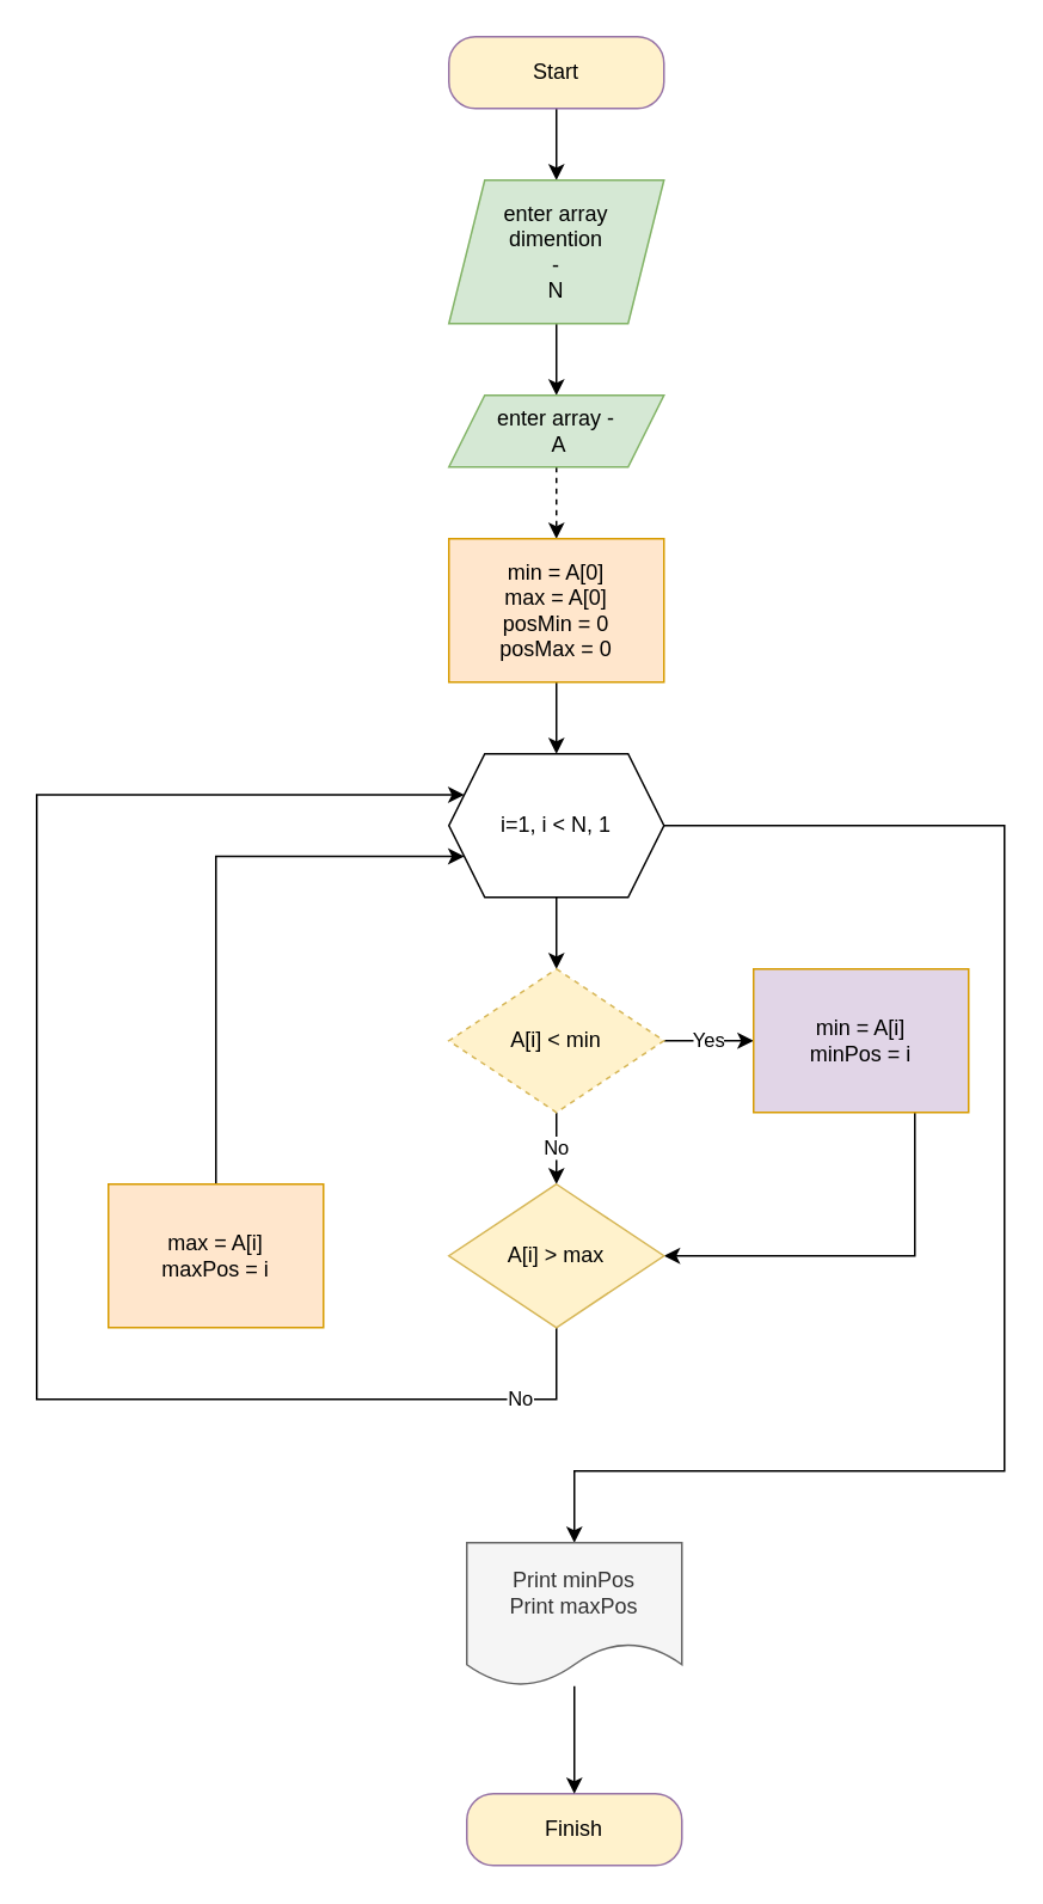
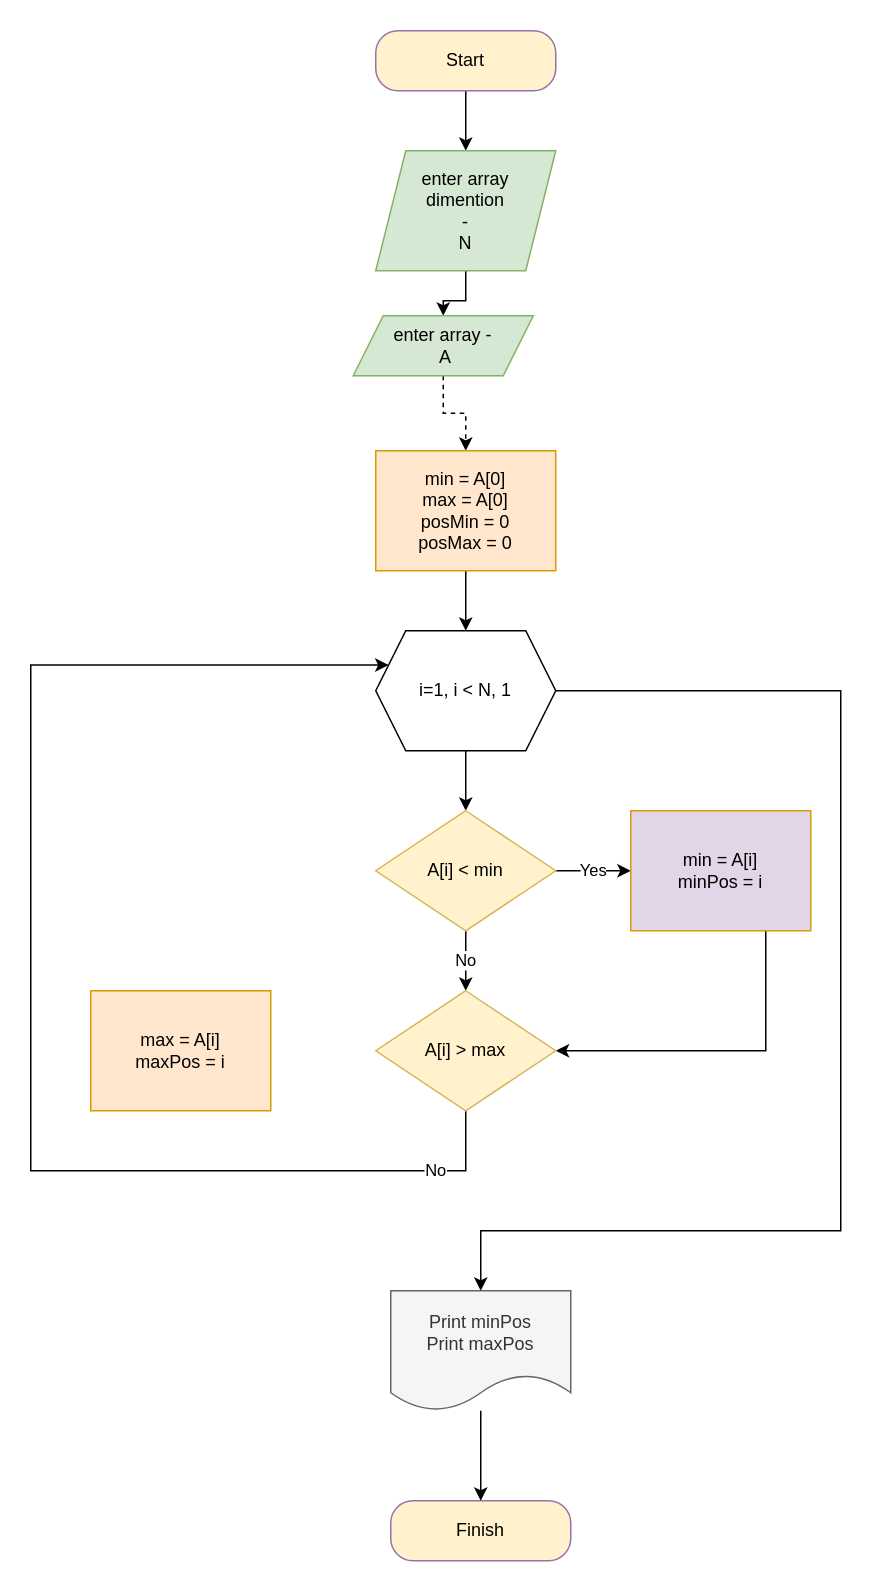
  <mxCell id="0" />
  <mxCell id="1" parent="0" />
  <mxCell id="2" style="edgeStyle=orthogonalEdgeStyle;rounded=0;orthogonalLoop=1;jettySize=auto;html=1;entryX=0.5;entryY=0;entryDx=0;entryDy=0;" edge="1" parent="1" source="3" target="6"><mxGeometry relative="1" as="geometry" /></mxCell>
  <mxCell id="3" value="Start" style="rounded=1;whiteSpace=wrap;html=1;arcSize=37;fillColor=#fff2cc;strokeColor=#9673a6;" vertex="1" parent="1"><mxGeometry x="250" y="20" width="120" height="40" as="geometry" /></mxCell>
  <mxCell id="4" value="Finish" style="rounded=1;whiteSpace=wrap;html=1;arcSize=37;fillColor=#fff2cc;strokeColor=#9673a6;" vertex="1" parent="1"><mxGeometry x="260" y="1000" width="120" height="40" as="geometry" /></mxCell>
  <mxCell id="5" style="edgeStyle=orthogonalEdgeStyle;rounded=0;orthogonalLoop=1;jettySize=auto;html=1;entryX=0.5;entryY=0;entryDx=0;entryDy=0;" edge="1" parent="1" source="6" target="8"><mxGeometry relative="1" as="geometry" /></mxCell>
  <mxCell id="6" value="enter array &lt;br&gt;dimention &lt;br&gt;- &lt;br&gt;N" style="shape=parallelogram;perimeter=parallelogramPerimeter;whiteSpace=wrap;html=1;fixedSize=1;fillColor=#d5e8d4;strokeColor=#82b366;" vertex="1" parent="1"><mxGeometry x="250" y="100" width="120" height="80" as="geometry" /></mxCell>
  <mxCell id="7" value="" style="edgeStyle=orthogonalEdgeStyle;rounded=0;orthogonalLoop=1;jettySize=auto;html=1;dashed=1;" edge="1" parent="1" source="8" target="13"><mxGeometry relative="1" as="geometry" /></mxCell>
- <mxCell id="8" value="enter array -&lt;br&gt;&amp;nbsp;A" style="shape=parallelogram;perimeter=parallelogramPerimeter;whiteSpace=wrap;html=1;fixedSize=1;fillColor=#d5e8d4;strokeColor=#82b366;" vertex="1" parent="1"><mxGeometry x="250" y="220" width="120" height="40" as="geometry" /></mxCell>
+ <mxCell id="8" value="enter array -&lt;br&gt;&amp;nbsp;A" style="shape=parallelogram;perimeter=parallelogramPerimeter;whiteSpace=wrap;html=1;fixedSize=1;fillColor=#d5e8d4;strokeColor=#82b366;" vertex="1" parent="1"><mxGeometry x="235" y="210" width="120" height="40" as="geometry" /></mxCell>
  <mxCell id="9" value="" style="edgeStyle=orthogonalEdgeStyle;rounded=0;orthogonalLoop=1;jettySize=auto;html=1;" edge="1" parent="1" source="11" target="16"><mxGeometry relative="1" as="geometry" /></mxCell>
  <mxCell id="10" style="edgeStyle=orthogonalEdgeStyle;rounded=0;orthogonalLoop=1;jettySize=auto;html=1;entryX=0.5;entryY=0;entryDx=0;entryDy=0;" edge="1" parent="1" source="11" target="24"><mxGeometry relative="1" as="geometry"><mxPoint x="570" y="800" as="targetPoint" /><Array as="points"><mxPoint x="560" y="460" /><mxPoint x="560" y="820" /><mxPoint x="320" y="820" /></Array></mxGeometry></mxCell>
  <mxCell id="11" value="i=1, i &amp;lt; N, 1" style="shape=hexagon;perimeter=hexagonPerimeter2;whiteSpace=wrap;html=1;fixedSize=1;" vertex="1" parent="1"><mxGeometry x="250" y="420" width="120" height="80" as="geometry" /></mxCell>
  <mxCell id="12" value="" style="edgeStyle=orthogonalEdgeStyle;rounded=0;orthogonalLoop=1;jettySize=auto;html=1;" edge="1" parent="1" source="13" target="11"><mxGeometry relative="1" as="geometry" /></mxCell>
  <mxCell id="13" value="min = A[0]&lt;br&gt;max = A[0]&lt;br&gt;posMin = 0&lt;br&gt;posMax = 0&lt;br&gt;" style="rounded=0;whiteSpace=wrap;html=1;fillColor=#ffe6cc;strokeColor=#d79b00;" vertex="1" parent="1"><mxGeometry x="250" y="300" width="120" height="80" as="geometry" /></mxCell>
  <mxCell id="14" value="Yes" style="edgeStyle=orthogonalEdgeStyle;rounded=0;orthogonalLoop=1;jettySize=auto;html=1;" edge="1" parent="1" source="16" target="18"><mxGeometry relative="1" as="geometry" /></mxCell>
  <mxCell id="15" value="No" style="edgeStyle=orthogonalEdgeStyle;rounded=0;orthogonalLoop=1;jettySize=auto;html=1;" edge="1" parent="1" source="16" target="20"><mxGeometry relative="1" as="geometry" /></mxCell>
- <mxCell id="16" value="A[i] &amp;lt; min" style="rhombus;whiteSpace=wrap;html=1;fillColor=#fff2cc;strokeColor=#d6b656;dashed=1;" vertex="1" parent="1"><mxGeometry x="250" y="540" width="120" height="80" as="geometry" /></mxCell>
+ <mxCell id="16" value="A[i] &amp;lt; min" style="rhombus;whiteSpace=wrap;html=1;fillColor=#fff2cc;strokeColor=#d6b656;" vertex="1" parent="1"><mxGeometry x="250" y="540" width="120" height="80" as="geometry" /></mxCell>
  <mxCell id="17" style="edgeStyle=orthogonalEdgeStyle;rounded=0;orthogonalLoop=1;jettySize=auto;html=1;entryX=1;entryY=0.5;entryDx=0;entryDy=0;" edge="1" parent="1" source="18" target="20"><mxGeometry relative="1" as="geometry"><Array as="points"><mxPoint x="510" y="700" /></Array></mxGeometry></mxCell>
  <mxCell id="18" value="min = A[i]&lt;br&gt;minPos = i" style="rounded=0;whiteSpace=wrap;html=1;fillColor=#e1d5e7;strokeColor=#d79b00;" vertex="1" parent="1"><mxGeometry x="420" y="540" width="120" height="80" as="geometry" /></mxCell>
  <mxCell id="19" value="No" style="edgeStyle=orthogonalEdgeStyle;rounded=0;orthogonalLoop=1;jettySize=auto;html=1;entryX=0;entryY=0.25;entryDx=0;entryDy=0;" edge="1" parent="1" source="20" target="11"><mxGeometry x="-0.868" relative="1" as="geometry"><mxPoint x="220" y="430" as="targetPoint" /><Array as="points"><mxPoint x="310" y="780" /><mxPoint x="20" y="780" /><mxPoint x="20" y="443" /></Array><mxPoint as="offset" /></mxGeometry></mxCell>
  <mxCell id="20" value="A[i] &amp;gt; max" style="rhombus;whiteSpace=wrap;html=1;fillColor=#fff2cc;strokeColor=#d6b656;" vertex="1" parent="1"><mxGeometry x="250" y="660" width="120" height="80" as="geometry" /></mxCell>
- <mxCell id="21" style="edgeStyle=orthogonalEdgeStyle;rounded=0;orthogonalLoop=1;jettySize=auto;html=1;entryX=0;entryY=0.75;entryDx=0;entryDy=0;exitX=0.5;exitY=0;exitDx=0;exitDy=0;" edge="1" parent="1" source="22" target="11"><mxGeometry relative="1" as="geometry"><Array as="points"><mxPoint x="120" y="477" /></Array></mxGeometry></mxCell>
  <mxCell id="22" value="max = A[i]&lt;br&gt;maxPos = i" style="rounded=0;whiteSpace=wrap;html=1;fillColor=#ffe6cc;strokeColor=#d79b00;" vertex="1" parent="1"><mxGeometry x="60" y="660" width="120" height="80" as="geometry" /></mxCell>
  <mxCell id="23" style="edgeStyle=orthogonalEdgeStyle;rounded=0;orthogonalLoop=1;jettySize=auto;html=1;entryX=0.5;entryY=0;entryDx=0;entryDy=0;" edge="1" parent="1" source="24" target="4"><mxGeometry relative="1" as="geometry"><Array as="points" /></mxGeometry></mxCell>
  <mxCell id="24" value="Print minPos&lt;br&gt;Print maxPos" style="shape=document;whiteSpace=wrap;html=1;boundedLbl=1;fillColor=#f5f5f5;fontColor=#333333;strokeColor=#666666;" vertex="1" parent="1"><mxGeometry x="260" y="860" width="120" height="80" as="geometry" /></mxCell>
